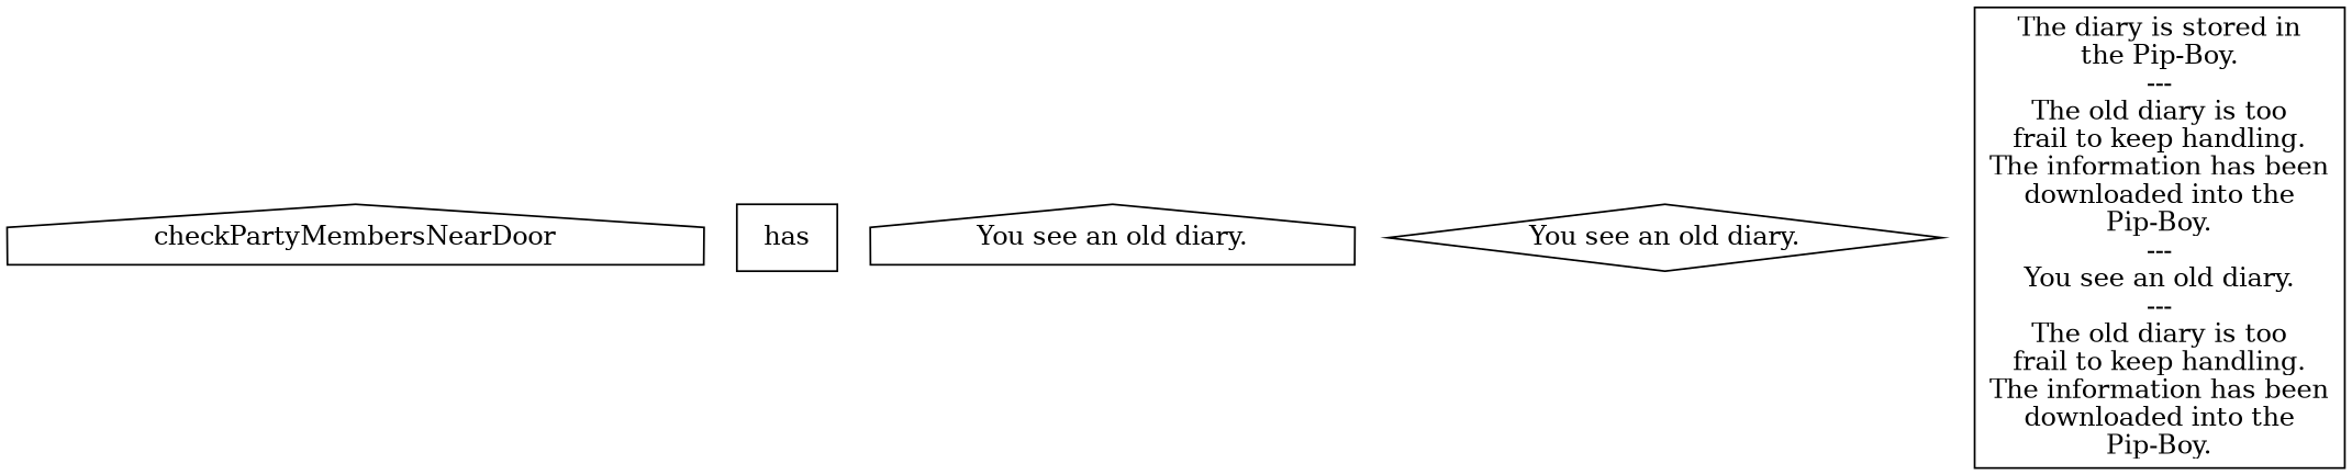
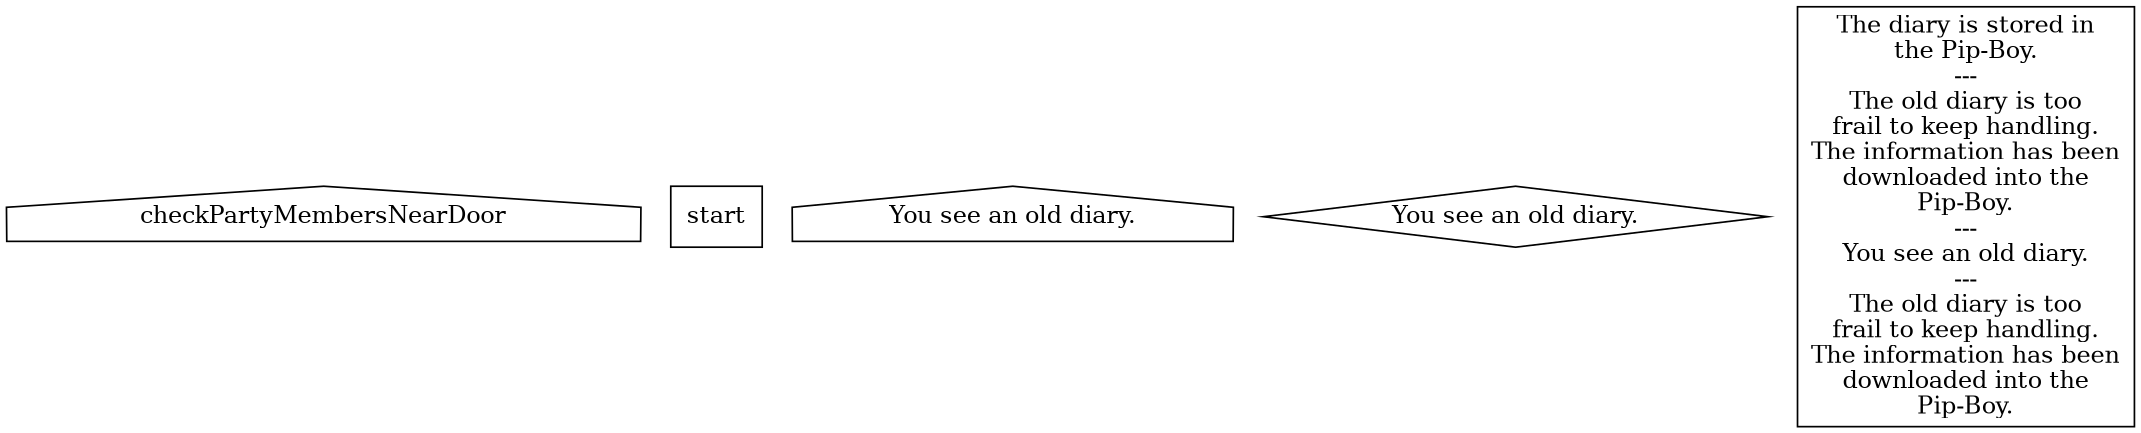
  digraph {
    node [color="#000000" fillcolor="#FFFFFF" style=filled shape=house]
    checkPartyMembersNearDoor
-   start [shape=box label=has]
+   start [shape=box]
    n3 [label="You see an old diary."]
    n4 [label="You see an old diary." shape=diamond]
    n5 [label="The diary is stored in\nthe Pip-Boy.\n---\nThe old diary is too\nfrail to keep handling.\nThe information has been\ndownloaded into the\nPip-Boy.\n---\nYou see an old diary.\n---\nThe old diary is too\nfrail to keep handling.\nThe information has been\ndownloaded into the\nPip-Boy." shape=box]
  }
